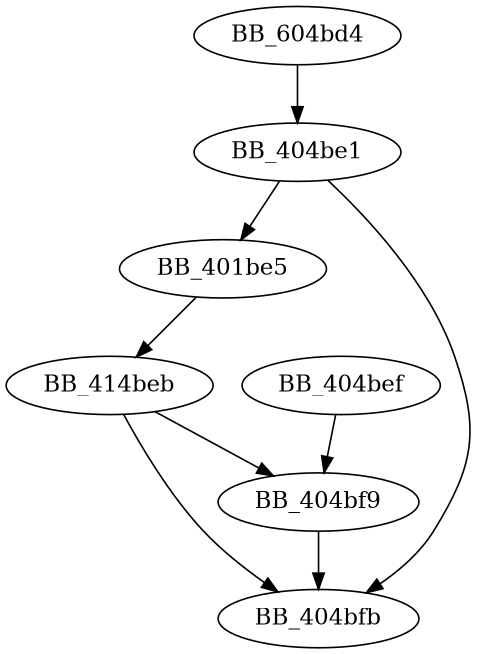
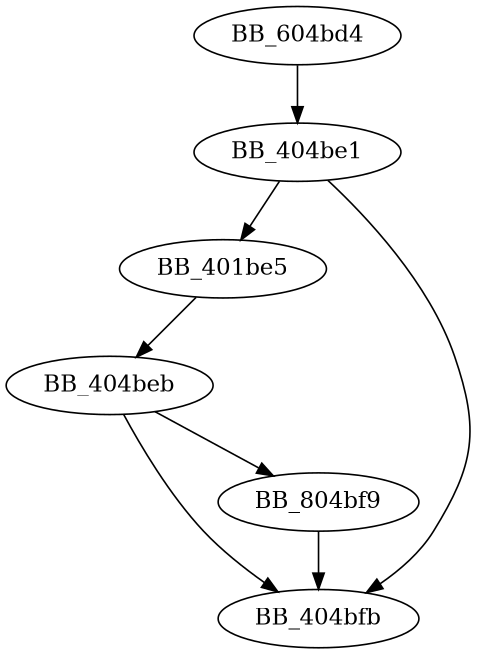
  digraph {
    n1 [label=BB_604bd4]
    BB_404be1
    n3 [label=BB_401be5]
    BB_404bfb
-   BB_404beb [label=BB_414beb]
-   BB_404bf9
-   BB_404bef
+   BB_404beb
+   BB_404bf9 [label=BB_804bf9]
    n1 -> BB_404be1
    BB_404be1 -> n3
    BB_404be1 -> BB_404bfb
    n3 -> BB_404beb
    BB_404beb -> BB_404bfb
    BB_404beb -> BB_404bf9
    BB_404bf9 -> BB_404bfb
-   BB_404bef -> BB_404bf9
  }
